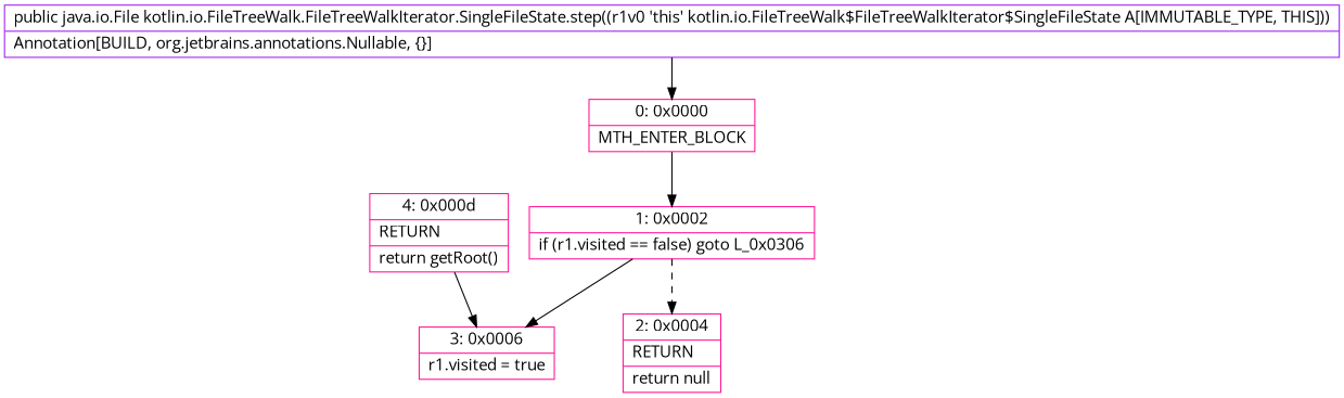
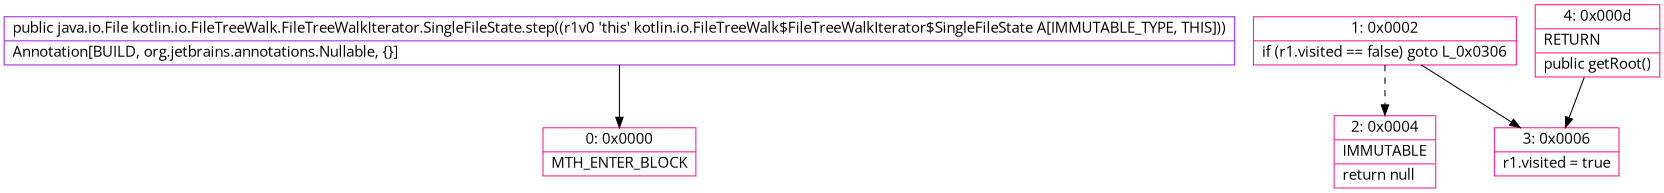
  digraph {
    fontname="Open Sans"
    node [color=deeppink fontname="Open Sans" shape=record]
    edge [fontname="Open Sans"]
    n1 [label="{0\:\ 0x0000|MTH_ENTER_BLOCK\l}"]
    n2 [label="{1\:\ 0x0002|if (r1.visited == false) goto L_0x0306\l}"]
-   n3 [label="{2\:\ 0x0004|RETURN\l|return null\l}"]
+   n3 [label="{2\:\ 0x0004|IMMUTABLE\l|return null\l}"]
    n4 [label="{3\:\ 0x0006|r1.visited = true\l}"]
-   n5 [label="{4\:\ 0x000d|RETURN\l|return getRoot()\l}"]
+   n5 [label="{4\:\ 0x000d|RETURN\l|public getRoot()\l}"]
    n6 [color=purple label="{public java.io.File kotlin.io.FileTreeWalk.FileTreeWalkIterator.SingleFileState.step((r1v0 'this' kotlin.io.FileTreeWalk$FileTreeWalkIterator$SingleFileState A[IMMUTABLE_TYPE, THIS]))  | Annotation[BUILD, org.jetbrains.annotations.Nullable, \{\}]\l}"]
-   n1 -> n2
    n2 -> n3 [style=dashed]
    n2 -> n4
    n5 -> n4
    n6 -> n1
  }
